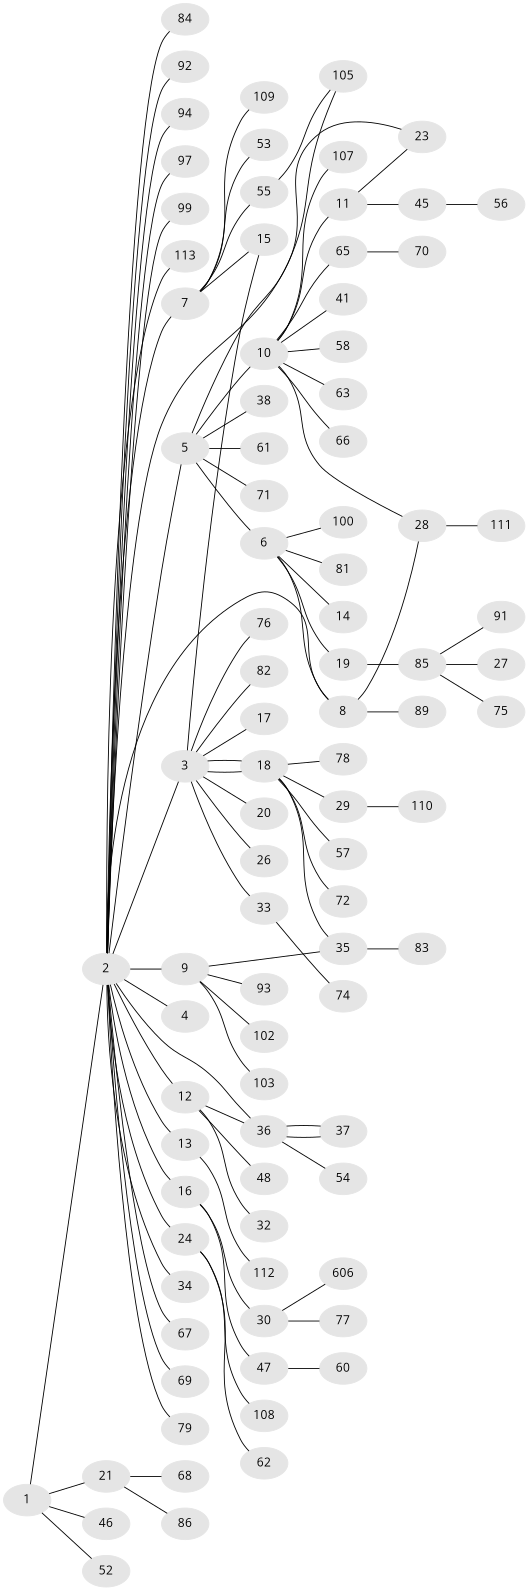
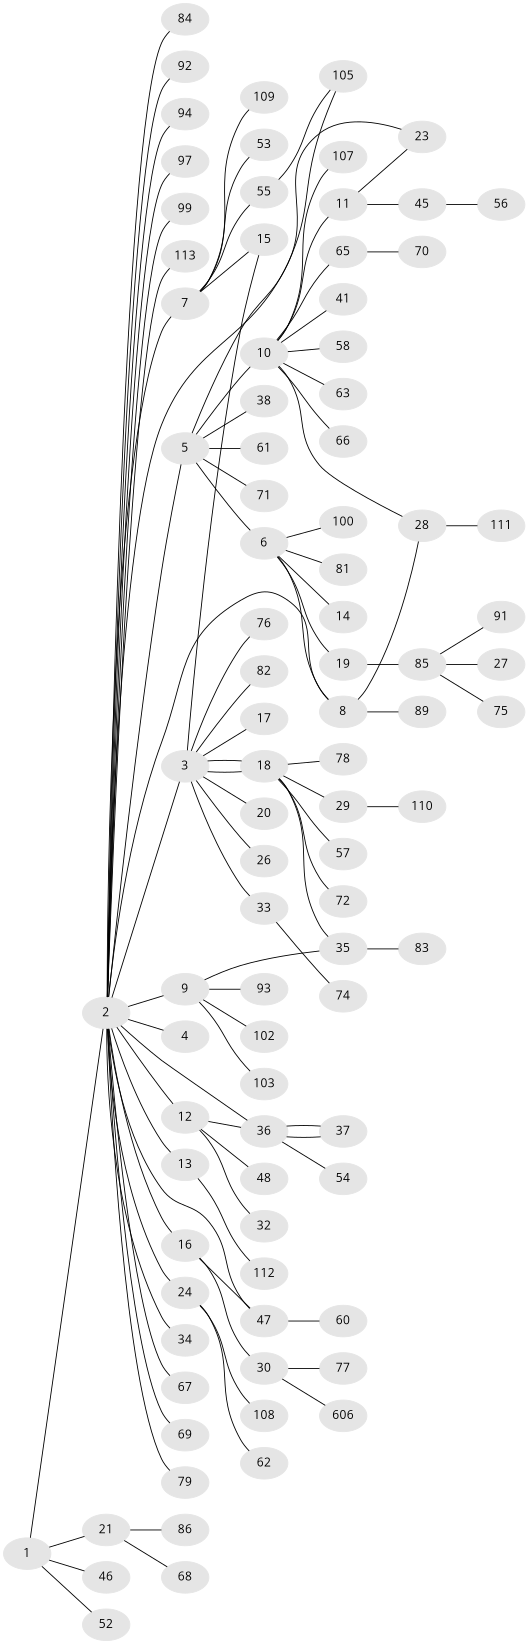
  graph {
    fontname="Open Sans"
    rankdir=LR
    node [color=gray90 fontname="Open Sans" style=filled]
    edge [fontname="Open Sans"]
    1 [super="+88"]
    2 [super="+42"]
    21 [super="+39"]
    46
    52
    3 [super="+73"]
    4
    5 [super="+98"]
    7 [super="+22"]
    8 [super="+49"]
    9 [super="+95"]
    12 [super="+31"]
    13
    16
    23 [super="+87"]
    24 [super="+50"]
    34
    36 [super="+96"]
    47 [super="+85"]
    67
    69
    79
    84
    92
    94
    97
    99
    113
    68
    86
    15
    17
    18 [super="+90"]
    20
    26
    33
    76
    82
    6 [super="+51"]
    10 [super="+101"]
    38
    61
    71
    105
    53 [super="+64"]
    55
    109
    28 [super="+43"]
    89
    35 [super="+104"]
    93
    102
    103
    32
    48
    112
    30 [super="+44"]
    62
    108
    37 [super="+59"]
    54
    60 [super="+80"]
    29
    57
    72
    78
    74
    14
    19
    81
    100
    11
    41
    58
    63
    65
    66
    107
    n79 [label=85 super="+40"]
    111
    83
    45
    70
    56
    77
    n86 [label=606]
    110
    27
    75
    91
    1 -- 2
    1 -- 21
    1 -- 46
    1 -- 52
    2 -- 3
    2 -- 4
    2 -- 5
    2 -- 7
    2 -- 8
    2 -- 9
    2 -- 12
    2 -- 13
    2 -- 16
    2 -- 23
    2 -- 24
    2 -- 34
    2 -- 36
+   2 -- 47
    2 -- 67
    2 -- 69
    2 -- 79
    2 -- 84
    2 -- 92
    2 -- 94
    2 -- 97
    2 -- 99
    2 -- 113
    21 -- 68
    21 -- 86
    3 -- 15
    3 -- 17
    3 -- 18
    3 -- 18
    3 -- 20
    3 -- 26
    3 -- 33
    3 -- 76
    3 -- 82
    5 -- 6
    5 -- 10
    5 -- 38
    5 -- 61
    5 -- 71
    5 -- 105
    7 -- 15
    7 -- 53
    7 -- 55
    7 -- 109
    8 -- 28
    8 -- 89
    9 -- 35
    9 -- 93
    9 -- 102
    9 -- 103
    12 -- 36
    12 -- 32
    12 -- 48
    13 -- 112
    16 -- 47
    16 -- 30
    24 -- 62
    24 -- 108
    36 -- 37
    36 -- 37
    36 -- 54
    47 -- 60
    18 -- 35
    18 -- 29
    18 -- 57
    18 -- 72
    18 -- 78
    33 -- 74
    6 -- 8
    6 -- 14
    6 -- 19
    6 -- 81
    6 -- 100
    10 -- 28
    10 -- 11
    10 -- 41
    10 -- 58
    10 -- 63
    10 -- 65
    10 -- 66
    10 -- 107
    55 -- 105
    28 -- 111
    35 -- 83
    30 -- 77
    30 -- n86
    29 -- 110
    19 -- n79
    11 -- 23
    11 -- 45
    65 -- 70
    n79 -- 27
    n79 -- 75
    n79 -- 91
    45 -- 56
  }
